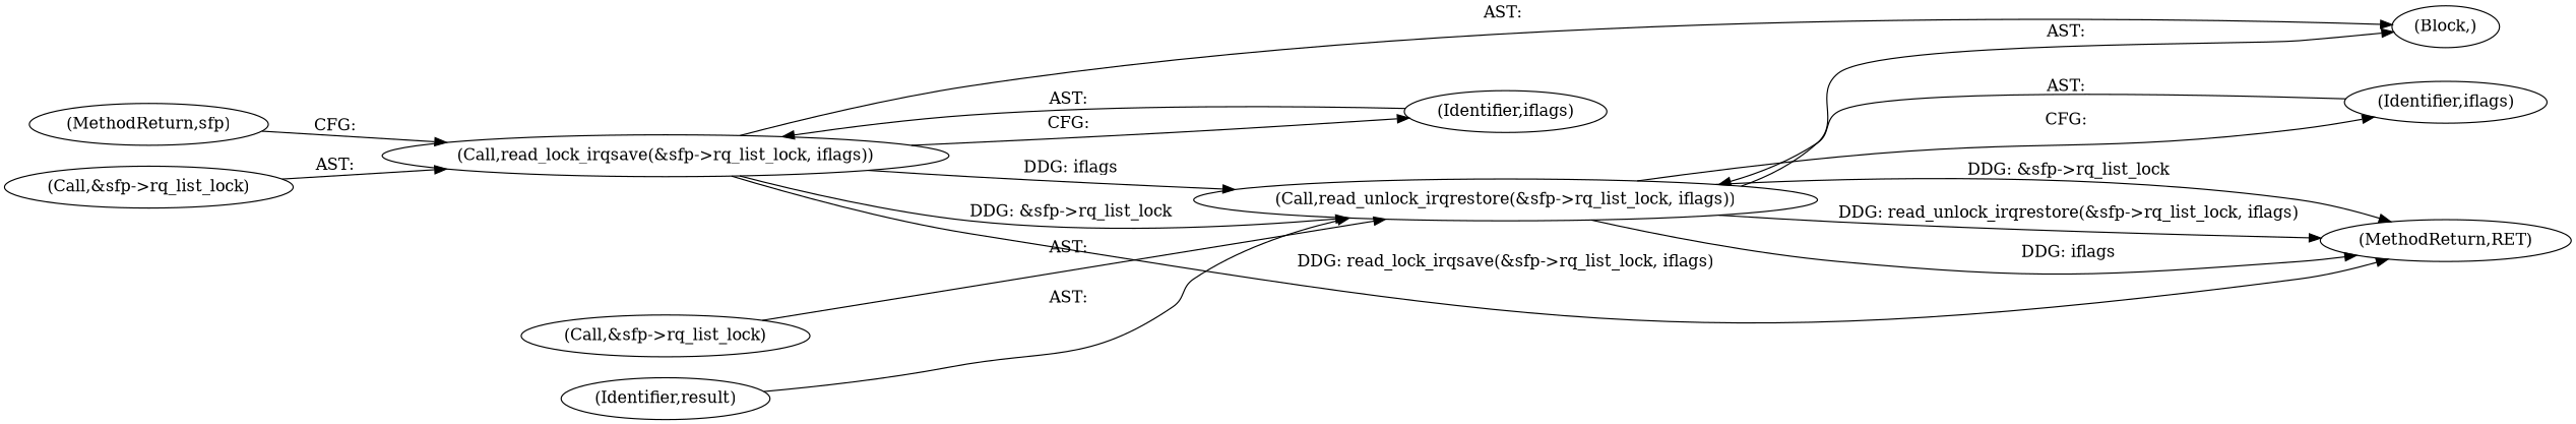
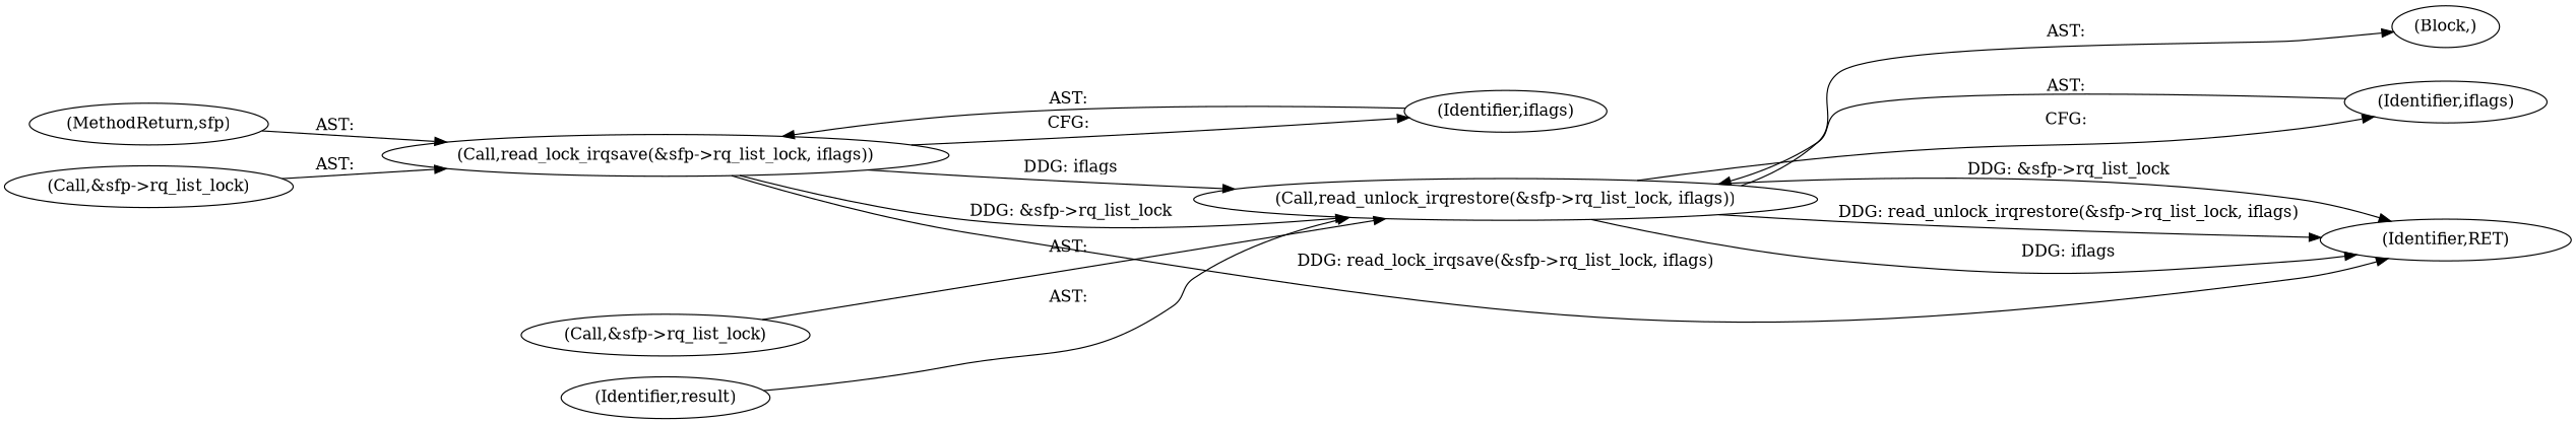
  digraph {
    rankdir=LR
    n1 [label="(Call,read_unlock_irqrestore(&sfp->rq_list_lock, iflags))"]
    n2 [label="(Block,)"]
-   n3 [label="(MethodReturn,RET)"]
+   n3 [label="(Identifier,RET)"]
    n4 [label="(Identifier,iflags)"]
    n5 [label="(Call,read_lock_irqsave(&sfp->rq_list_lock, iflags))"]
    n6 [label="(Identifier,iflags)"]
    n7 [label="(MethodReturn,sfp)"]
    n8 [label="(Call,&sfp->rq_list_lock)"]
    n9 [label="(Call,&sfp->rq_list_lock)"]
    n10 [label="(Identifier,result)"]
    n1 -> n2 [label="AST: "]
    n1 -> n3 [label="DDG: iflags"]
    n1 -> n3 [label="DDG: &sfp->rq_list_lock"]
    n1 -> n3 [label="DDG: read_unlock_irqrestore(&sfp->rq_list_lock, iflags)"]
    n1 -> n4 [label="CFG: "]
    n4 -> n1 [label="AST: "]
    n5 -> n1 [label="DDG: &sfp->rq_list_lock"]
    n5 -> n1 [label="DDG: iflags"]
-   n5 -> n2 [label="AST: "]
    n5 -> n3 [label="DDG: read_lock_irqsave(&sfp->rq_list_lock, iflags)"]
    n5 -> n6 [label="CFG: "]
    n6 -> n5 [label="AST: "]
-   n7 -> n5 [label="CFG: "]
+   n7 -> n5 [label="AST: "]
    n8 -> n5 [label="AST: "]
    n9 -> n1 [label="AST: "]
    n10 -> n1 [label="AST: "]
  }
